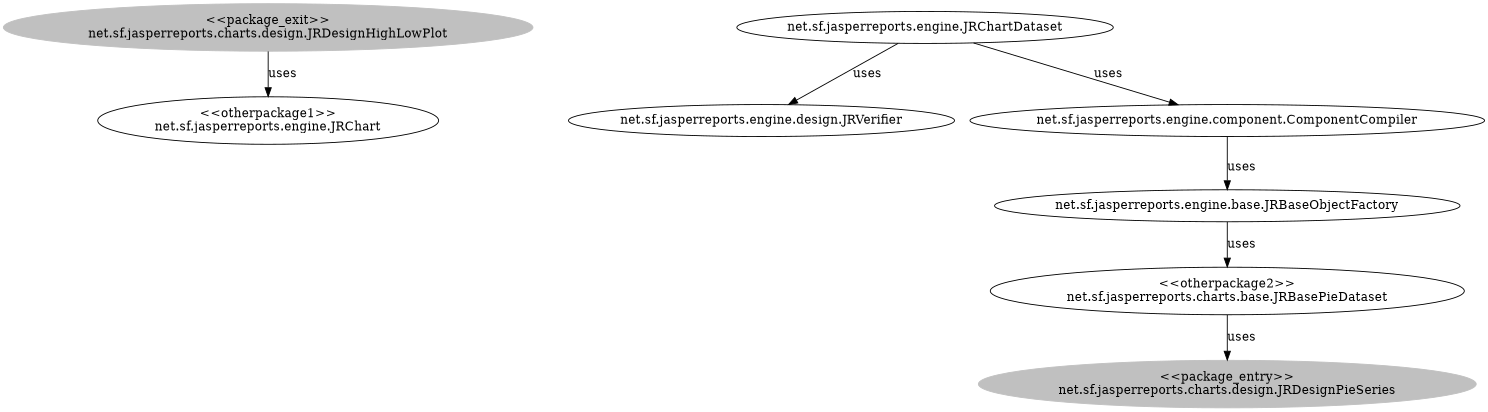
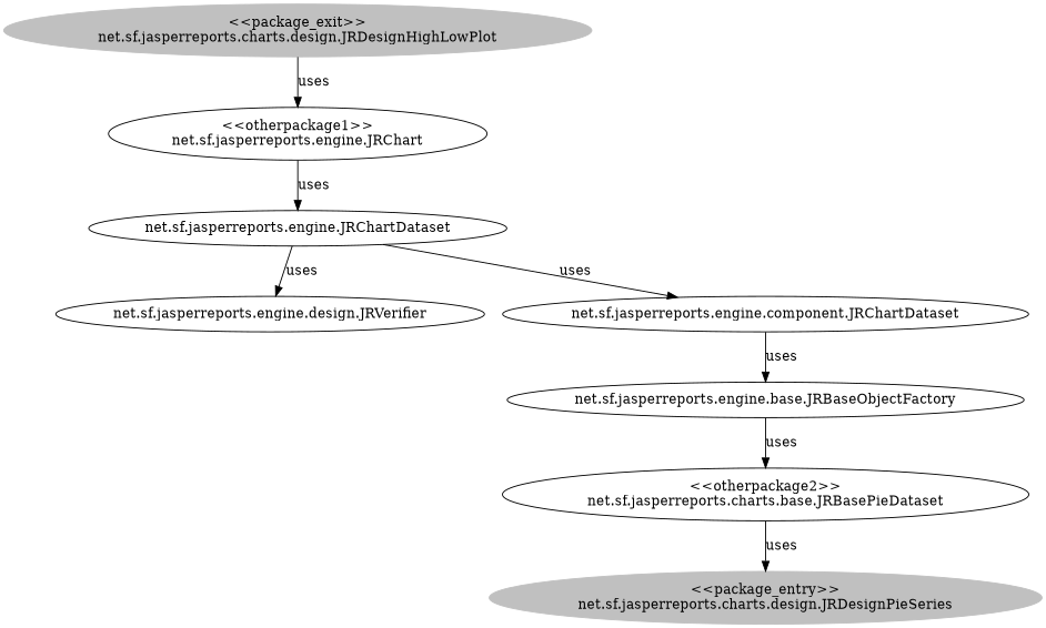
  digraph {
    n1 [color=grey label="<<package_exit>>\nnet.sf.jasperreports.charts.design.JRDesignHighLowPlot" style=filled]
    n2 [label="<<otherpackage1>>\nnet.sf.jasperreports.engine.JRChart"]
    n3 [label="net.sf.jasperreports.engine.JRChartDataset"]
    n4 [color=grey label="<<package_entry>>\nnet.sf.jasperreports.charts.design.JRDesignPieSeries" style=filled]
    n5 [label="net.sf.jasperreports.engine.design.JRVerifier"]
-   n6 [label="net.sf.jasperreports.engine.component.ComponentCompiler"]
+   n6 [label="net.sf.jasperreports.engine.component.JRChartDataset"]
    n7 [label="<<otherpackage2>>\nnet.sf.jasperreports.charts.base.JRBasePieDataset"]
    n8 [label="net.sf.jasperreports.engine.base.JRBaseObjectFactory"]
    n1 -> n2 [label=uses]
+   n2 -> n3 [label=uses]
    n3 -> n5 [label=uses]
    n3 -> n6 [label=uses]
    n6 -> n8 [label=uses]
    n7 -> n4 [label=uses]
    n8 -> n7 [label=uses]
  }
